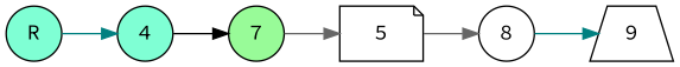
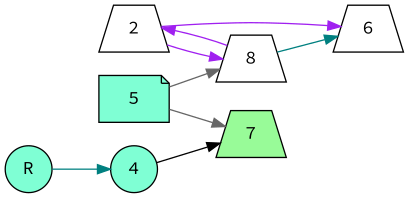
  digraph {
    fontname="Source Code Pro"
    rankdir=LR
    node [fillcolor=white fontname="Source Code Pro" shape=trapezium style=filled]
    edge [color=purple fontname="Source Code Pro"]
-   6 [label=9]
-   8 [shape=circle]
+   2
+   6
+   8
    4 [fillcolor=aquamarine shape=circle]
-   7 [fillcolor=palegreen shape=circle]
-   5 [shape=note]
+   7 [fillcolor=palegreen]
+   5 [fillcolor=aquamarine shape=note]
    R [fillcolor=aquamarine shape=circle]
+   2 -> 6
+   2 -> 8
+   8 -> 2
    8 -> 6 [color=teal]
    4 -> 7 [color=black]
    5 -> 8 [color=gray40]
-   7 -> 5 [color=gray40]
+   5 -> 7 [color=gray40]
    R -> 4 [color=teal]
  }
